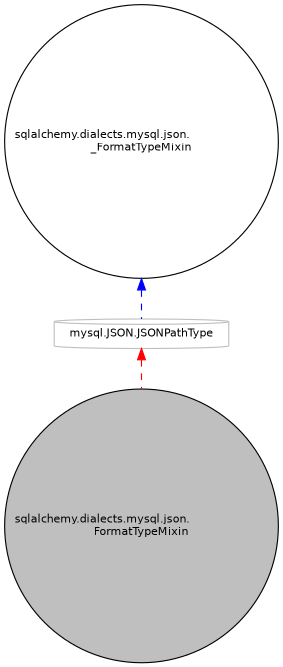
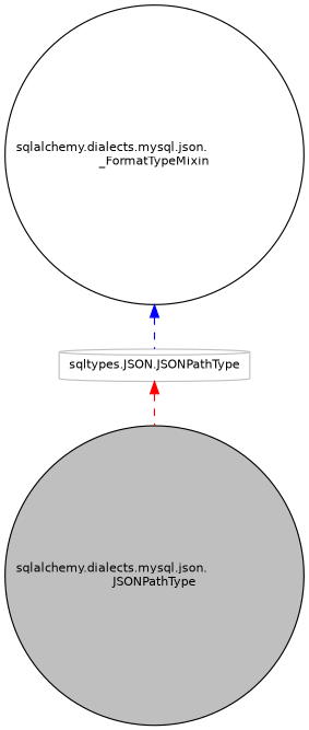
  digraph {
    node [color=black fillcolor=white fontname=Helvetica fontsize=10 shape=circle style=filled]
    edge [dir=back fontname=Helvetica fontsize=10 labelfontname=Helvetica labelfontsize=10 style=dashed]
-   n1 [fillcolor=grey75 fontcolor=black height=0.2 label="sqlalchemy.dialects.mysql.json.\lFormatTypeMixin" width=0.4]
+   n1 [fillcolor=grey75 fontcolor=black height=0.2 label="sqlalchemy.dialects.mysql.json.\lJSONPathType" width=0.4]
    n2 [height=0.2 label="sqlalchemy.dialects.mysql.json.\l_FormatTypeMixin" width=0.4]
-   n3 [color=grey75 height=0.2 label="mysql.JSON.JSONPathType" shape=cylinder width=0.4]
+   n3 [color=grey75 height=0.2 label="sqltypes.JSON.JSONPathType" shape=cylinder width=0.4]
    n2 -> n3 [color=blue]
    n3 -> n1 [color=red]
  }
